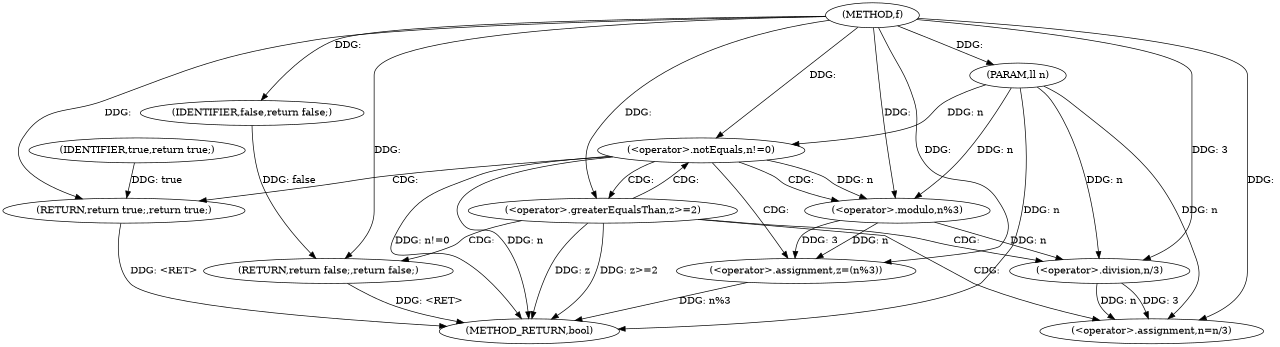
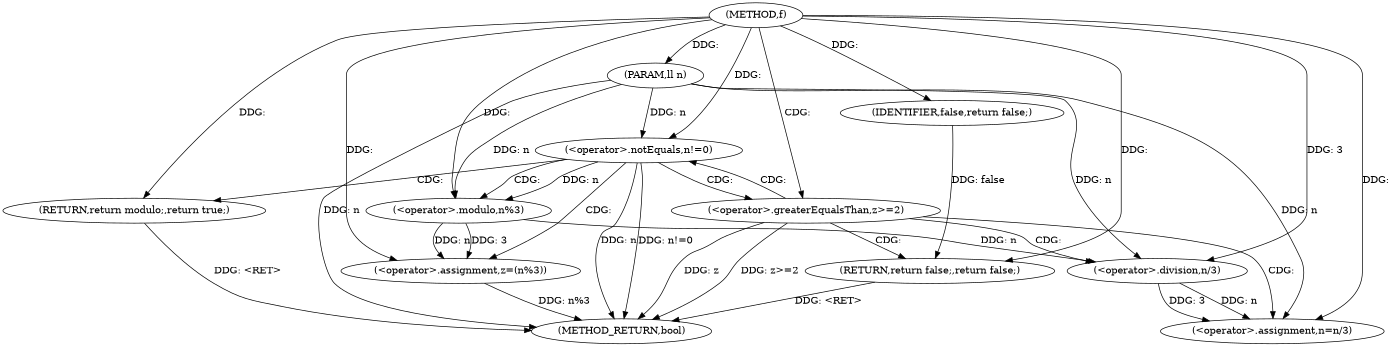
  digraph {
    n1 [label="(METHOD,f)"]
    n2 [label="(PARAM,ll n)"]
-   n3 [label="(RETURN,return true;,return true;)"]
+   n3 [label="(RETURN,return modulo;,return true;)"]
    n4 [label="(<operator>.notEquals,n!=0)"]
    n5 [label="(<operator>.assignment,z=(n%3))"]
    n6 [label="(<operator>.assignment,n=n/3)"]
    n7 [label="(<operator>.greaterEqualsThan,z>=2)"]
    n8 [label="(RETURN,return false;,return false;)"]
    n9 [label="(<operator>.modulo,n%3)"]
    n10 [label="(IDENTIFIER,false,return false;)"]
    n11 [label="(<operator>.division,n/3)"]
    n12 [label="(METHOD_RETURN,bool)"]
-   n13 [label="(IDENTIFIER,true,return true;)"]
    n1 -> n2 [label="DDG: "]
    n1 -> n3 [label="DDG: "]
    n1 -> n4 [label="DDG: "]
    n1 -> n5 [label="DDG: "]
    n1 -> n6 [label="DDG: "]
-   n1 -> n7 [label="DDG: "]
+   n1 -> n7 [label="CDG: "]
    n1 -> n8 [label="DDG: "]
    n1 -> n9 [label="DDG: "]
    n1 -> n10 [label="DDG: "]
    n1 -> n11 [label="DDG: 3"]
    n2 -> n4 [label="DDG: n"]
    n2 -> n6 [label="DDG: n"]
    n2 -> n9 [label="DDG: n"]
    n2 -> n11 [label="DDG: n"]
    n2 -> n12 [label="DDG: n"]
    n3 -> n12 [label="DDG: <RET>"]
    n4 -> n3 [label="CDG: "]
    n4 -> n5 [label="CDG: "]
    n4 -> n7 [label="CDG: "]
    n4 -> n9 [label="DDG: n"]
    n4 -> n9 [label="CDG: "]
    n4 -> n12 [label="DDG: n"]
    n4 -> n12 [label="DDG: n!=0"]
    n5 -> n12 [label="DDG: n%3"]
    n7 -> n4 [label="CDG: "]
    n7 -> n6 [label="CDG: "]
    n7 -> n8 [label="CDG: "]
    n7 -> n11 [label="CDG: "]
    n7 -> n12 [label="DDG: z"]
    n7 -> n12 [label="DDG: z>=2"]
    n8 -> n12 [label="DDG: <RET>"]
    n9 -> n5 [label="DDG: n"]
    n9 -> n5 [label="DDG: 3"]
    n9 -> n11 [label="DDG: n"]
    n10 -> n8 [label="DDG: false"]
    n11 -> n6 [label="DDG: n"]
    n11 -> n6 [label="DDG: 3"]
-   n13 -> n3 [label="DDG: true"]
  }
